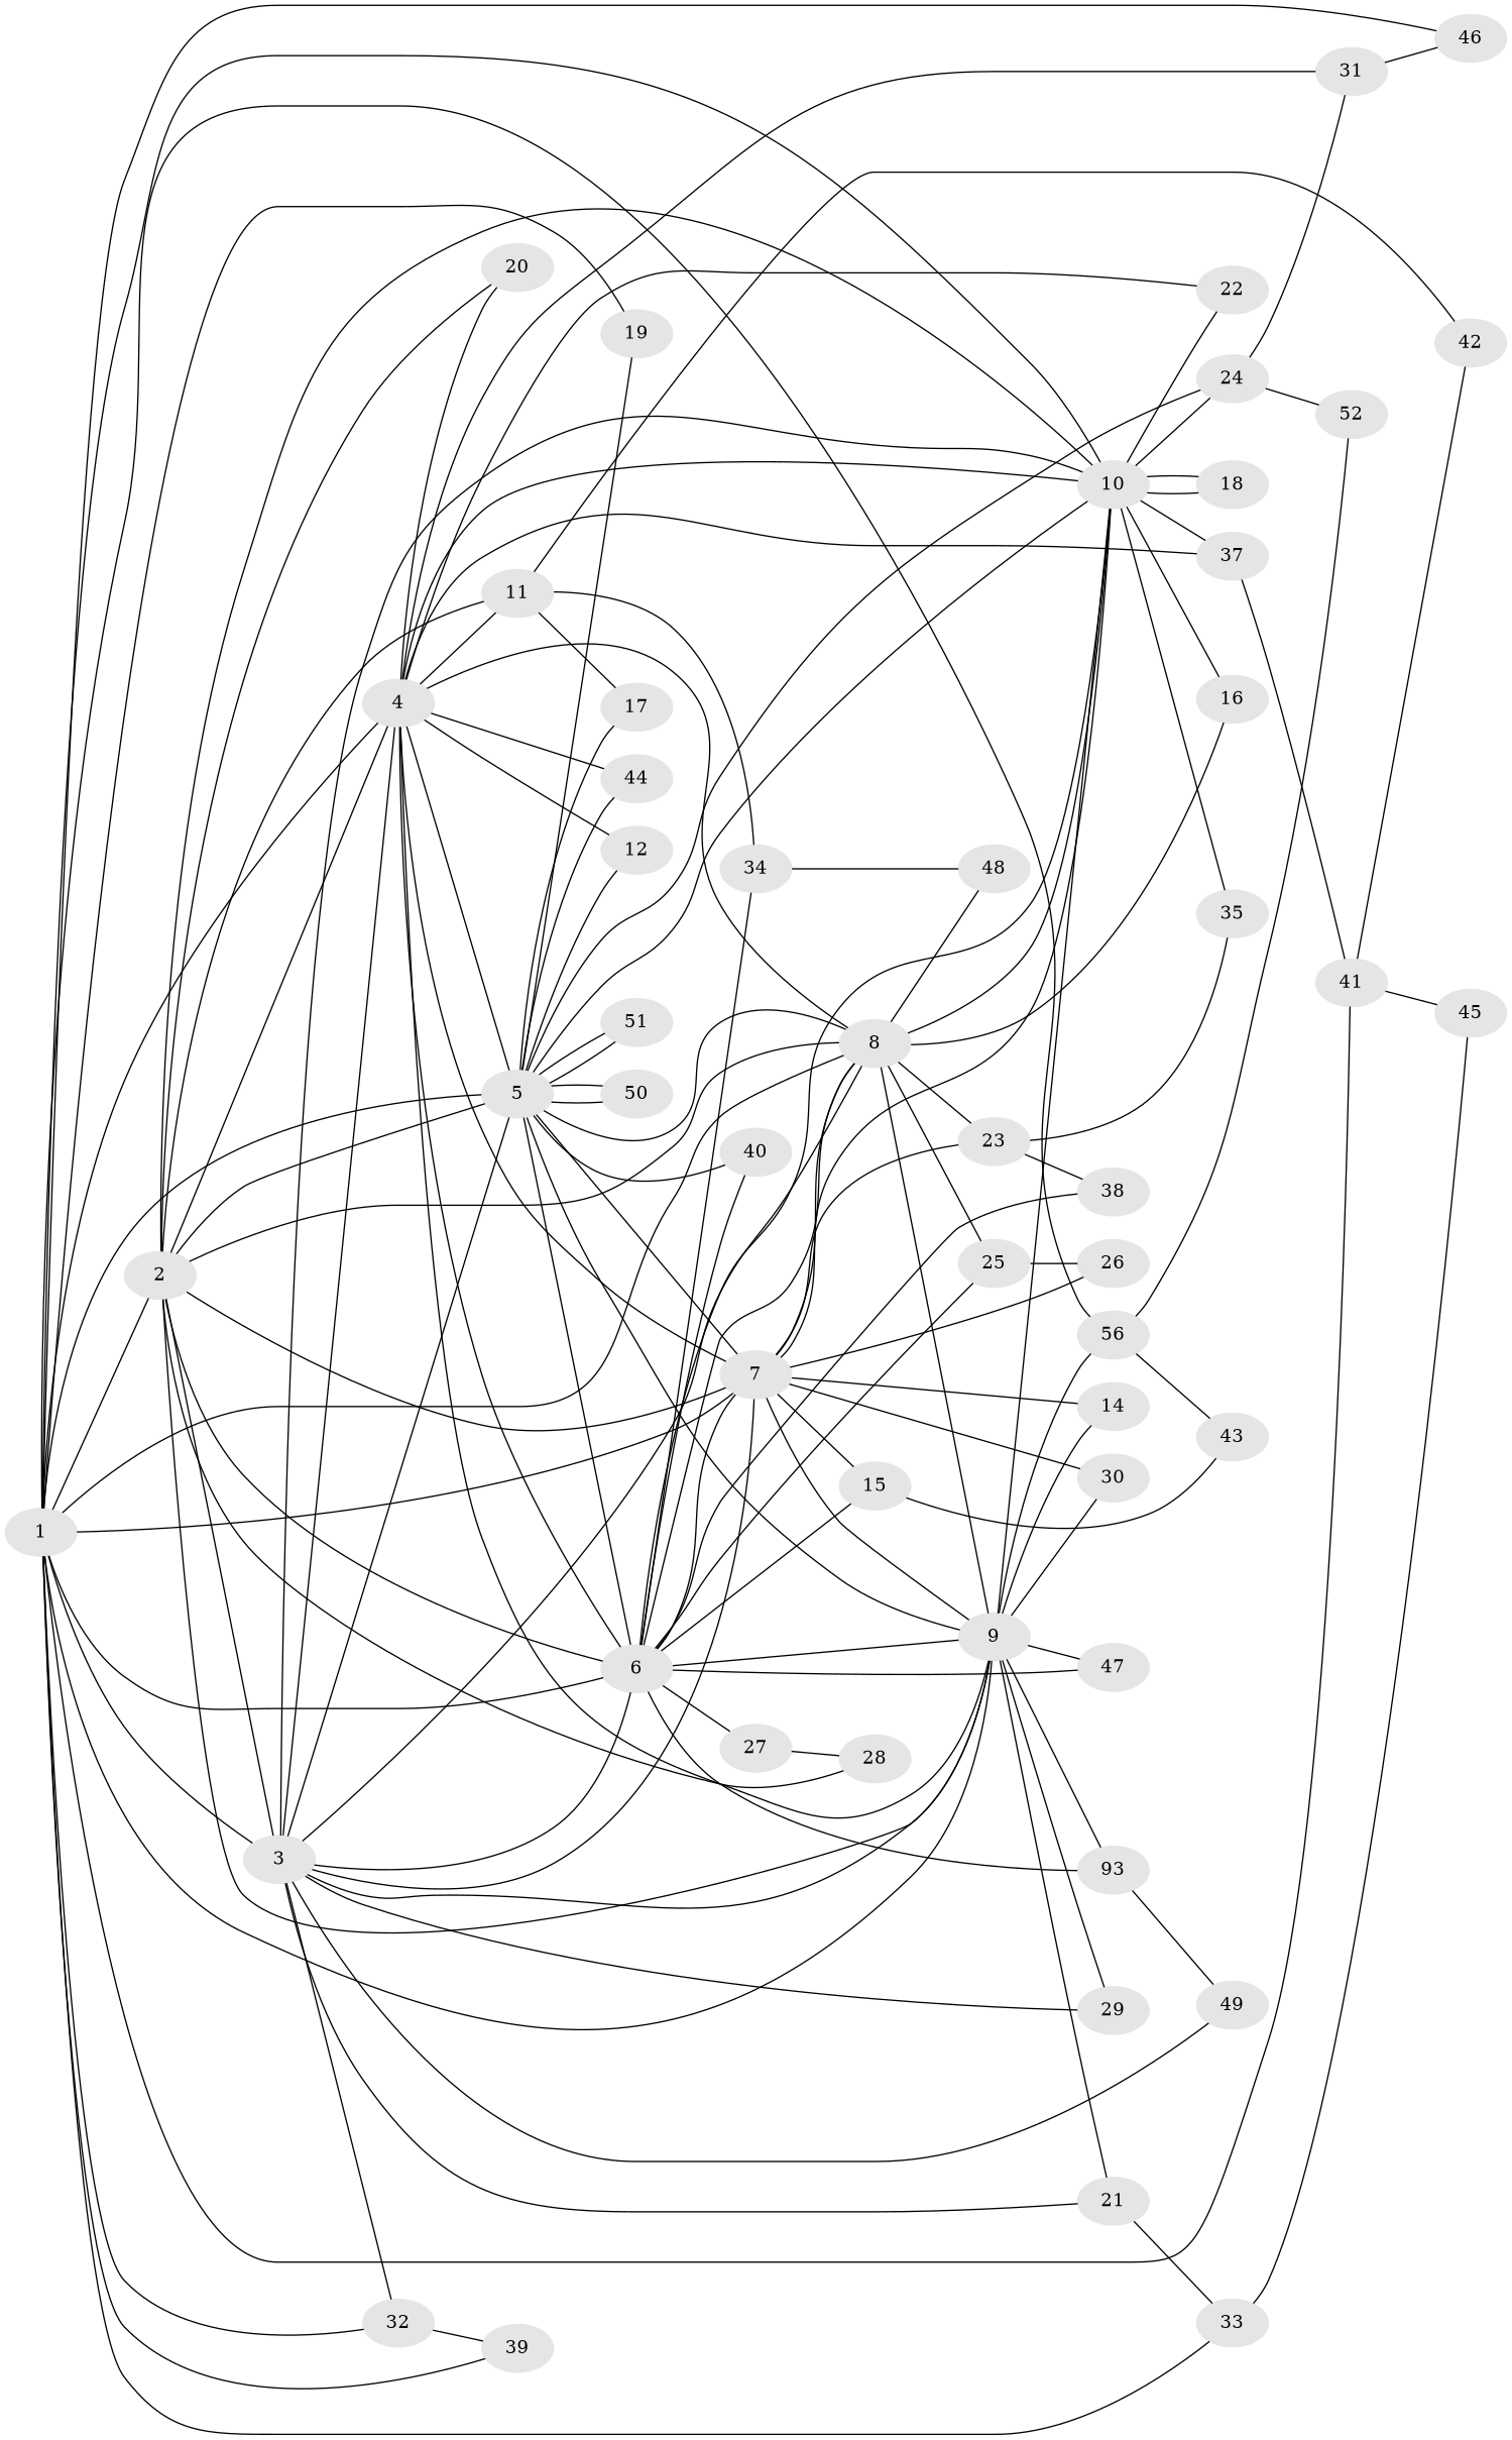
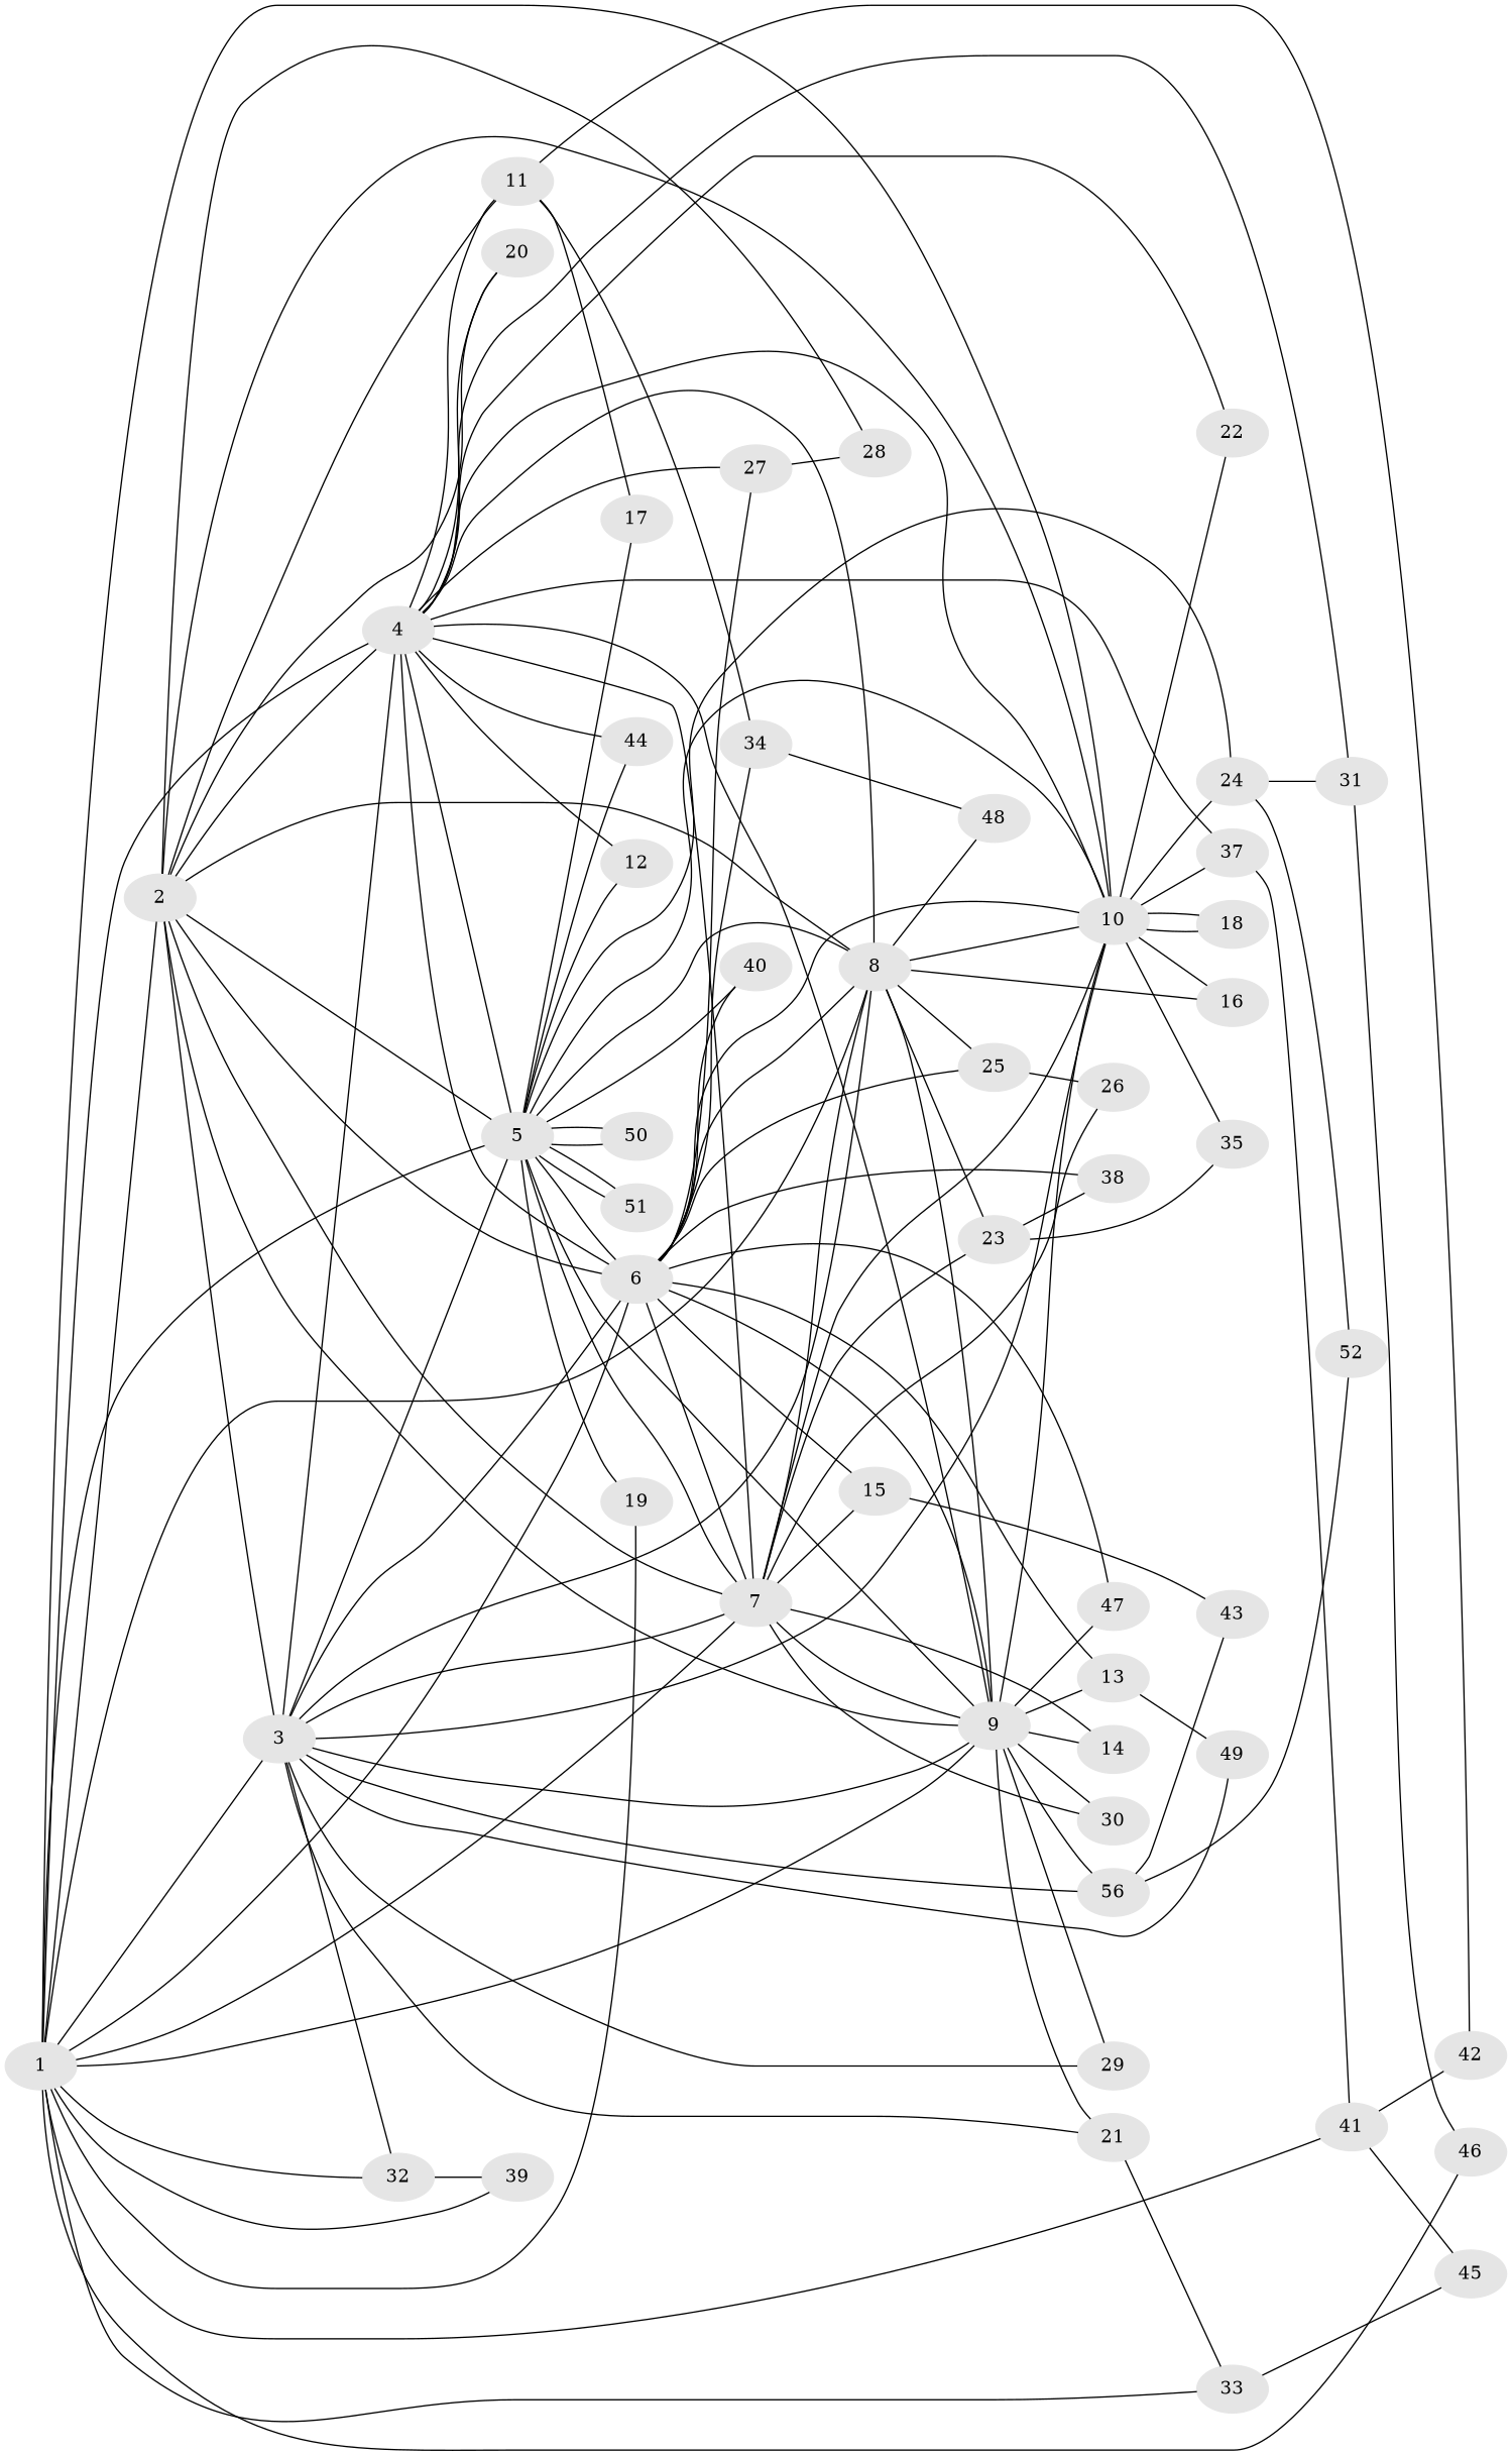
  graph {
    rankdir=LR
    node [color=gray90 style=filled]
    1
    2
    3
    4
    5
    6
    7
    8
    9
    10
    19
    32
    33
    n14 [label=56]
    39
    41
    46
    11
    20
    28
    21
    29
    49
    12
    22
    27
    31
    37
    44
    17
    24
    40
    50
    51
-   13 [label=93]
+   13
    15
    25
    34
    38
    47
    14
    23
    26
    30
    16
    48
    18
    35
    45
    43
    52
    42
    1 -- 2
    1 -- 3
    1 -- 4
    1 -- 5
    1 -- 6
    1 -- 7
    1 -- 8
    1 -- 9
    1 -- 10
    1 -- 19
    1 -- 32
    1 -- 33
-   1 -- n14
+   3 -- n14
    1 -- 39
    1 -- 41
    1 -- 46
    2 -- 3
    2 -- 4
    2 -- 5
    2 -- 6
    2 -- 7
    2 -- 8
    2 -- 9
    2 -- 10
    2 -- 11
    2 -- 20
    2 -- 28
    3 -- 4
    3 -- 5
    3 -- 6
    3 -- 7
    3 -- 8
    3 -- 9
    3 -- 10
    3 -- 32
    3 -- 21
    3 -- 29
    3 -- 49
    4 -- 5
    4 -- 6
    4 -- 7
    4 -- 8
    4 -- 9
    4 -- 10
    4 -- 11
    4 -- 20
    4 -- 12
    4 -- 22
+   4 -- 27
    4 -- 31
    4 -- 37
    4 -- 44
    5 -- 6
    5 -- 7
    5 -- 8
    5 -- 9
    5 -- 10
    5 -- 19
    5 -- 12
    5 -- 44
    5 -- 17
    5 -- 24
    5 -- 40
    5 -- 50
    5 -- 50
    5 -- 51
    5 -- 51
    6 -- 7
    6 -- 8
    6 -- 9
    6 -- 10
    6 -- 27
    6 -- 40
    6 -- 13
    6 -- 15
    6 -- 25
    6 -- 34
    6 -- 38
    6 -- 47
    7 -- 8
    7 -- 9
    7 -- 10
    7 -- 15
    7 -- 14
    7 -- 23
    7 -- 26
    7 -- 30
    8 -- 9
    8 -- 10
    8 -- 25
    8 -- 23
    8 -- 16
    8 -- 48
    9 -- 10
    9 -- n14
    9 -- 21
    9 -- 29
    9 -- 13
    9 -- 47
    9 -- 14
    9 -- 30
    10 -- 22
    10 -- 37
    10 -- 24
    10 -- 16
    10 -- 18
    10 -- 18
    10 -- 35
    32 -- 39
    33 -- 45
    n14 -- 43
    n14 -- 52
    41 -- 45
    41 -- 42
    11 -- 17
    11 -- 34
    11 -- 42
    21 -- 33
    27 -- 28
    31 -- 46
    37 -- 41
    24 -- 31
    24 -- 52
    13 -- 49
    15 -- 43
    25 -- 26
    34 -- 48
    23 -- 38
    23 -- 35
  }
